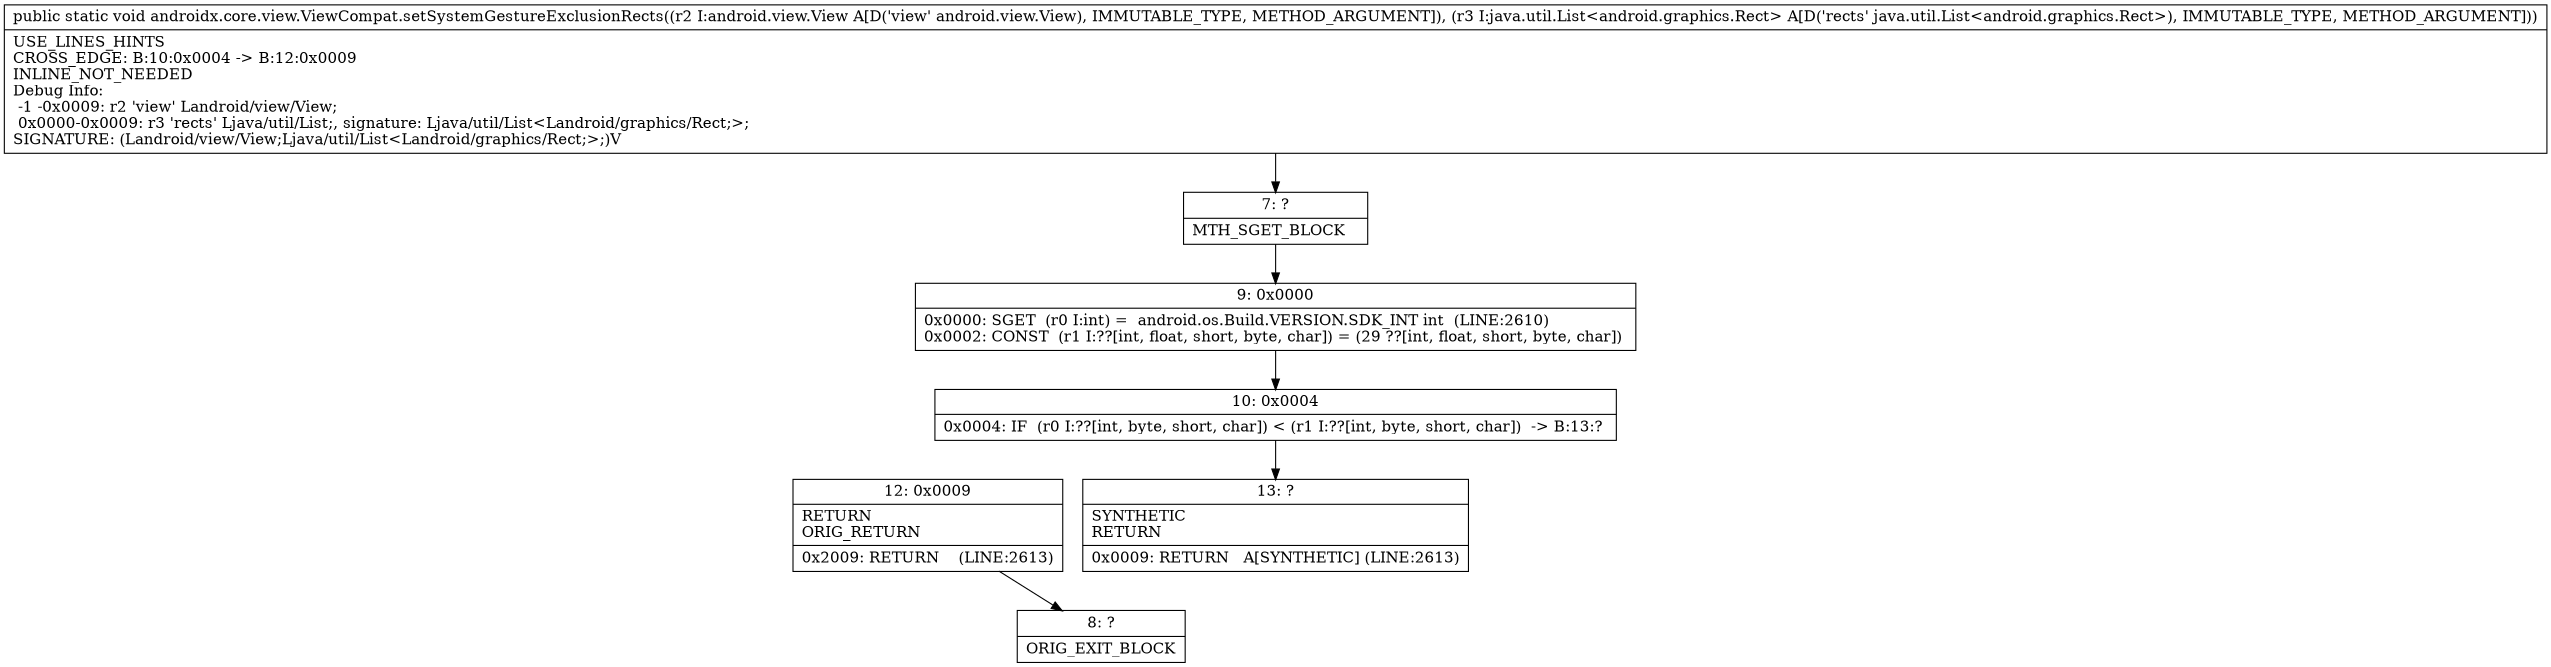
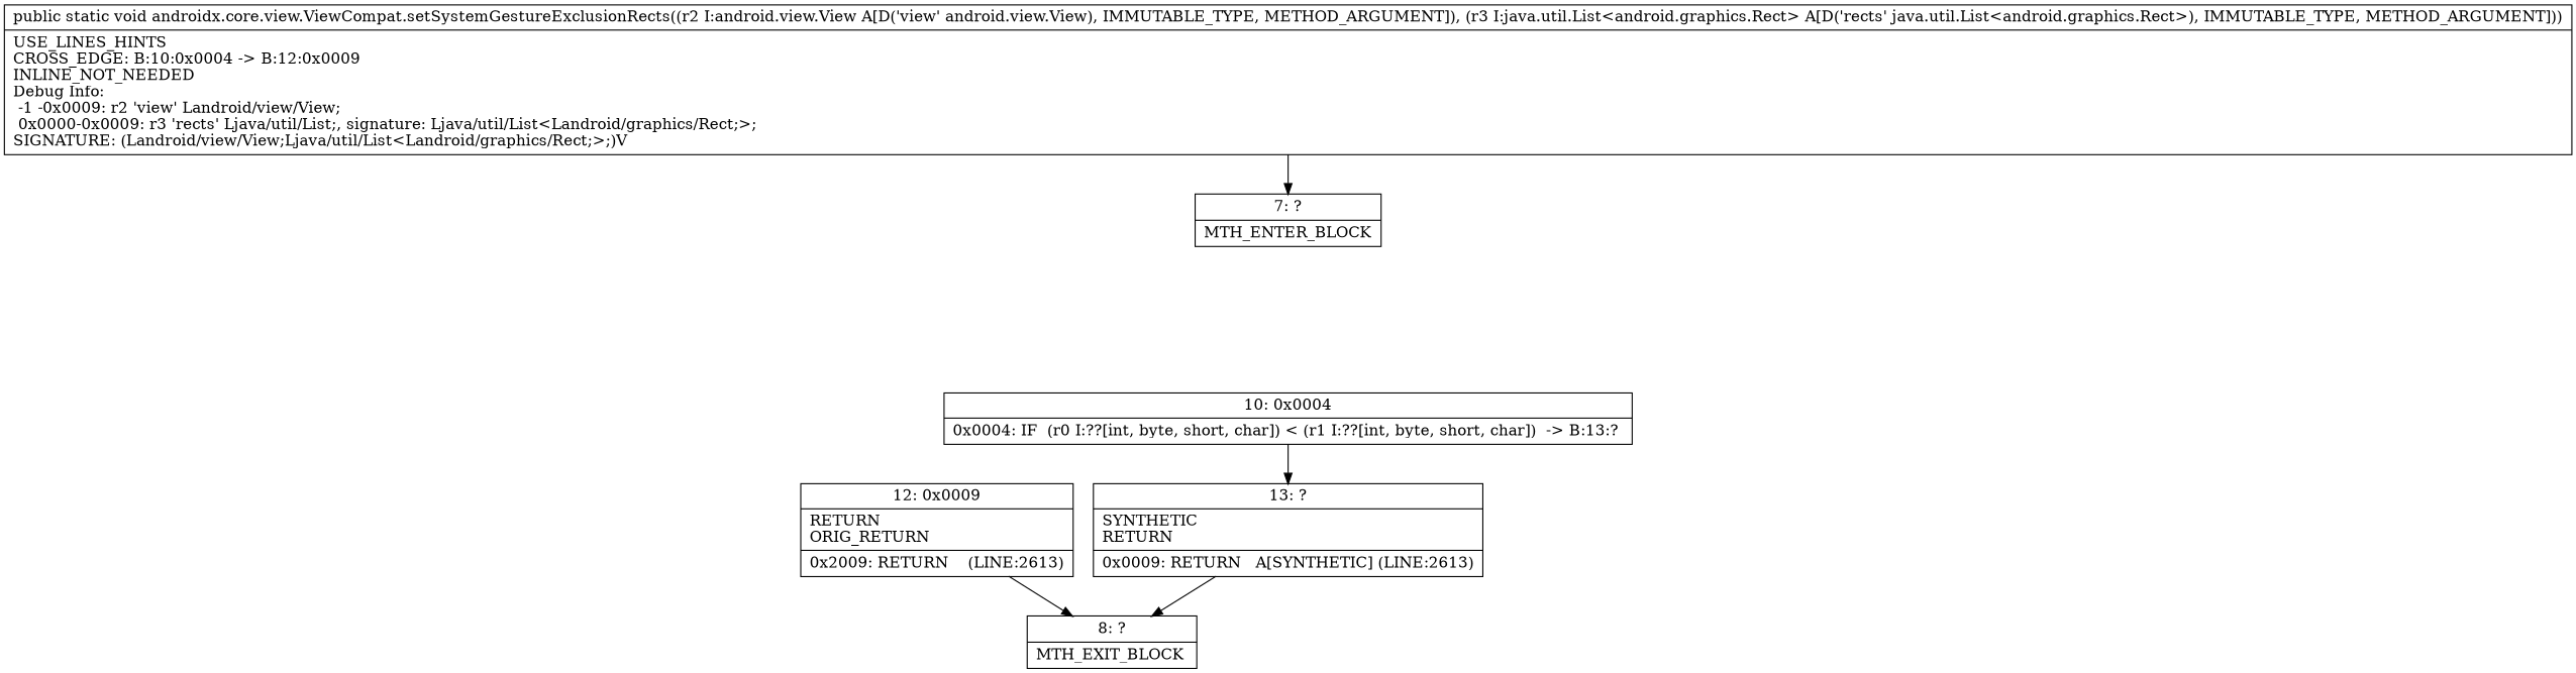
  digraph {
    node [shape=record]
-   n1 [label="{7\:\ ?|MTH_SGET_BLOCK\l}"]
-   n2 [label="{9\:\ 0x0000|0x0000: SGET  (r0 I:int) =  android.os.Build.VERSION.SDK_INT int  (LINE:2610)\l0x0002: CONST  (r1 I:??[int, float, short, byte, char]) = (29 ??[int, float, short, byte, char]) \l}"]
+   n1 [label="{7\:\ ?|MTH_ENTER_BLOCK\l}"]
    n3 [label="{10\:\ 0x0004|0x0004: IF  (r0 I:??[int, byte, short, char]) \< (r1 I:??[int, byte, short, char])  \-\> B:13:? \l}"]
    n4 [label="{13\:\ ?|SYNTHETIC\lRETURN\l|0x0009: RETURN   A[SYNTHETIC] (LINE:2613)\l}"]
-   n5 [label="{8\:\ ?|ORIG_EXIT_BLOCK\l}"]
+   n5 [label="{8\:\ ?|MTH_EXIT_BLOCK\l}"]
    n6 [label="{12\:\ 0x0009|RETURN\lORIG_RETURN\l|0x2009: RETURN    (LINE:2613)\l}"]
    n7 [label="{public static void androidx.core.view.ViewCompat.setSystemGestureExclusionRects((r2 I:android.view.View A[D('view' android.view.View), IMMUTABLE_TYPE, METHOD_ARGUMENT]), (r3 I:java.util.List\<android.graphics.Rect\> A[D('rects' java.util.List\<android.graphics.Rect\>), IMMUTABLE_TYPE, METHOD_ARGUMENT]))  | USE_LINES_HINTS\lCROSS_EDGE: B:10:0x0004 \-\> B:12:0x0009\lINLINE_NOT_NEEDED\lDebug Info:\l  \-1 \-0x0009: r2 'view' Landroid\/view\/View;\l  0x0000\-0x0009: r3 'rects' Ljava\/util\/List;, signature: Ljava\/util\/List\<Landroid\/graphics\/Rect;\>;\lSIGNATURE: (Landroid\/view\/View;Ljava\/util\/List\<Landroid\/graphics\/Rect;\>;)V\l}"]
-   n1 -> n2
-   n2 -> n3
    n3 -> n4
+   n4 -> n5
    n6 -> n5
    n7 -> n1
  }
